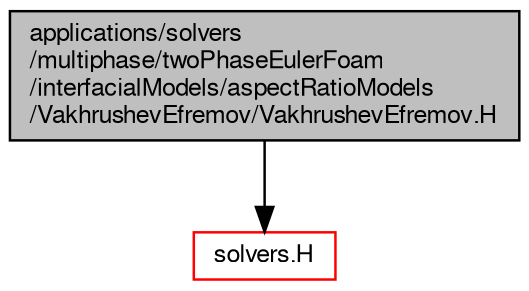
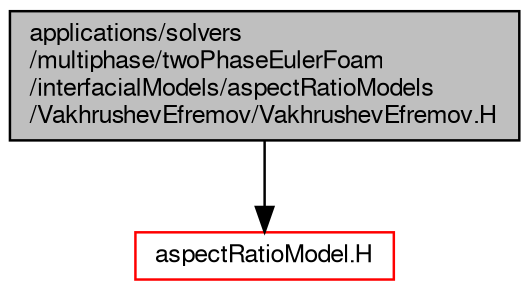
  digraph {
    node [fontname=FreeSans fontsize=10 shape=record]
    n1 [color=black fillcolor=grey75 fontcolor=black height=0.2 label="applications/solvers\l/multiphase/twoPhaseEulerFoam\l/interfacialModels/aspectRatioModels\l/VakhrushevEfremov/VakhrushevEfremov.H" style=filled width=0.4]
-   n2 [color=red height=0.2 label="solvers.H" width=0.4]
+   n2 [color=red height=0.2 label="aspectRatioModel.H" width=0.4]
    n1 -> n2 [color=black fontname=FreeSans fontsize=10 labelfontname=FreeSans labelfontsize=10 style=solid arrowhead=normal]
  }
